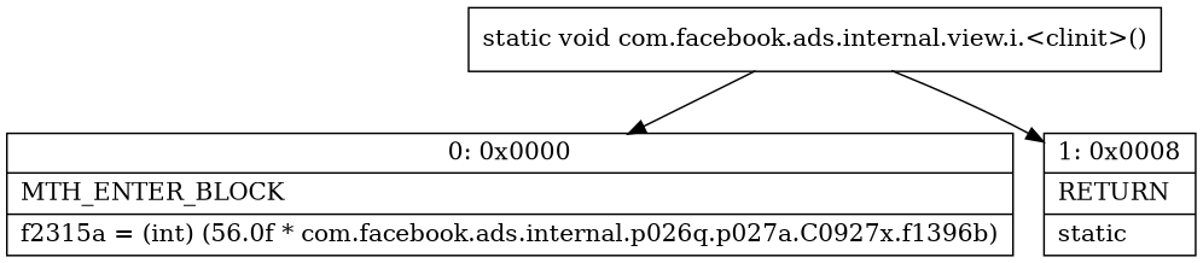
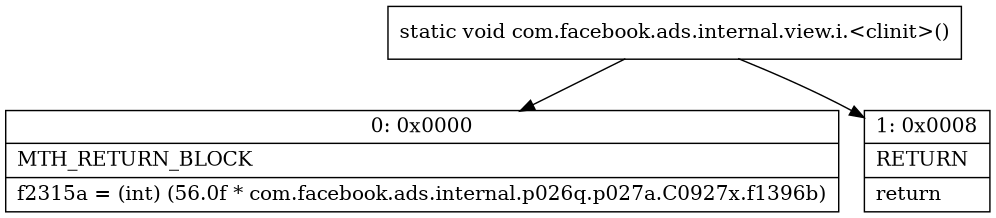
  digraph {
    node [shape=record]
-   n1 [label="{0\:\ 0x0000|MTH_ENTER_BLOCK\l|f2315a = (int) (56.0f * com.facebook.ads.internal.p026q.p027a.C0927x.f1396b)\l}"]
-   n2 [label="{1\:\ 0x0008|RETURN\l|static\l}"]
+   n1 [label="{0\:\ 0x0000|MTH_RETURN_BLOCK\l|f2315a = (int) (56.0f * com.facebook.ads.internal.p026q.p027a.C0927x.f1396b)\l}"]
+   n2 [label="{1\:\ 0x0008|RETURN\l|return\l}"]
    n3 [label="{static void com.facebook.ads.internal.view.i.\<clinit\>() }"]
    n3 -> n1
    n3 -> n2
  }
